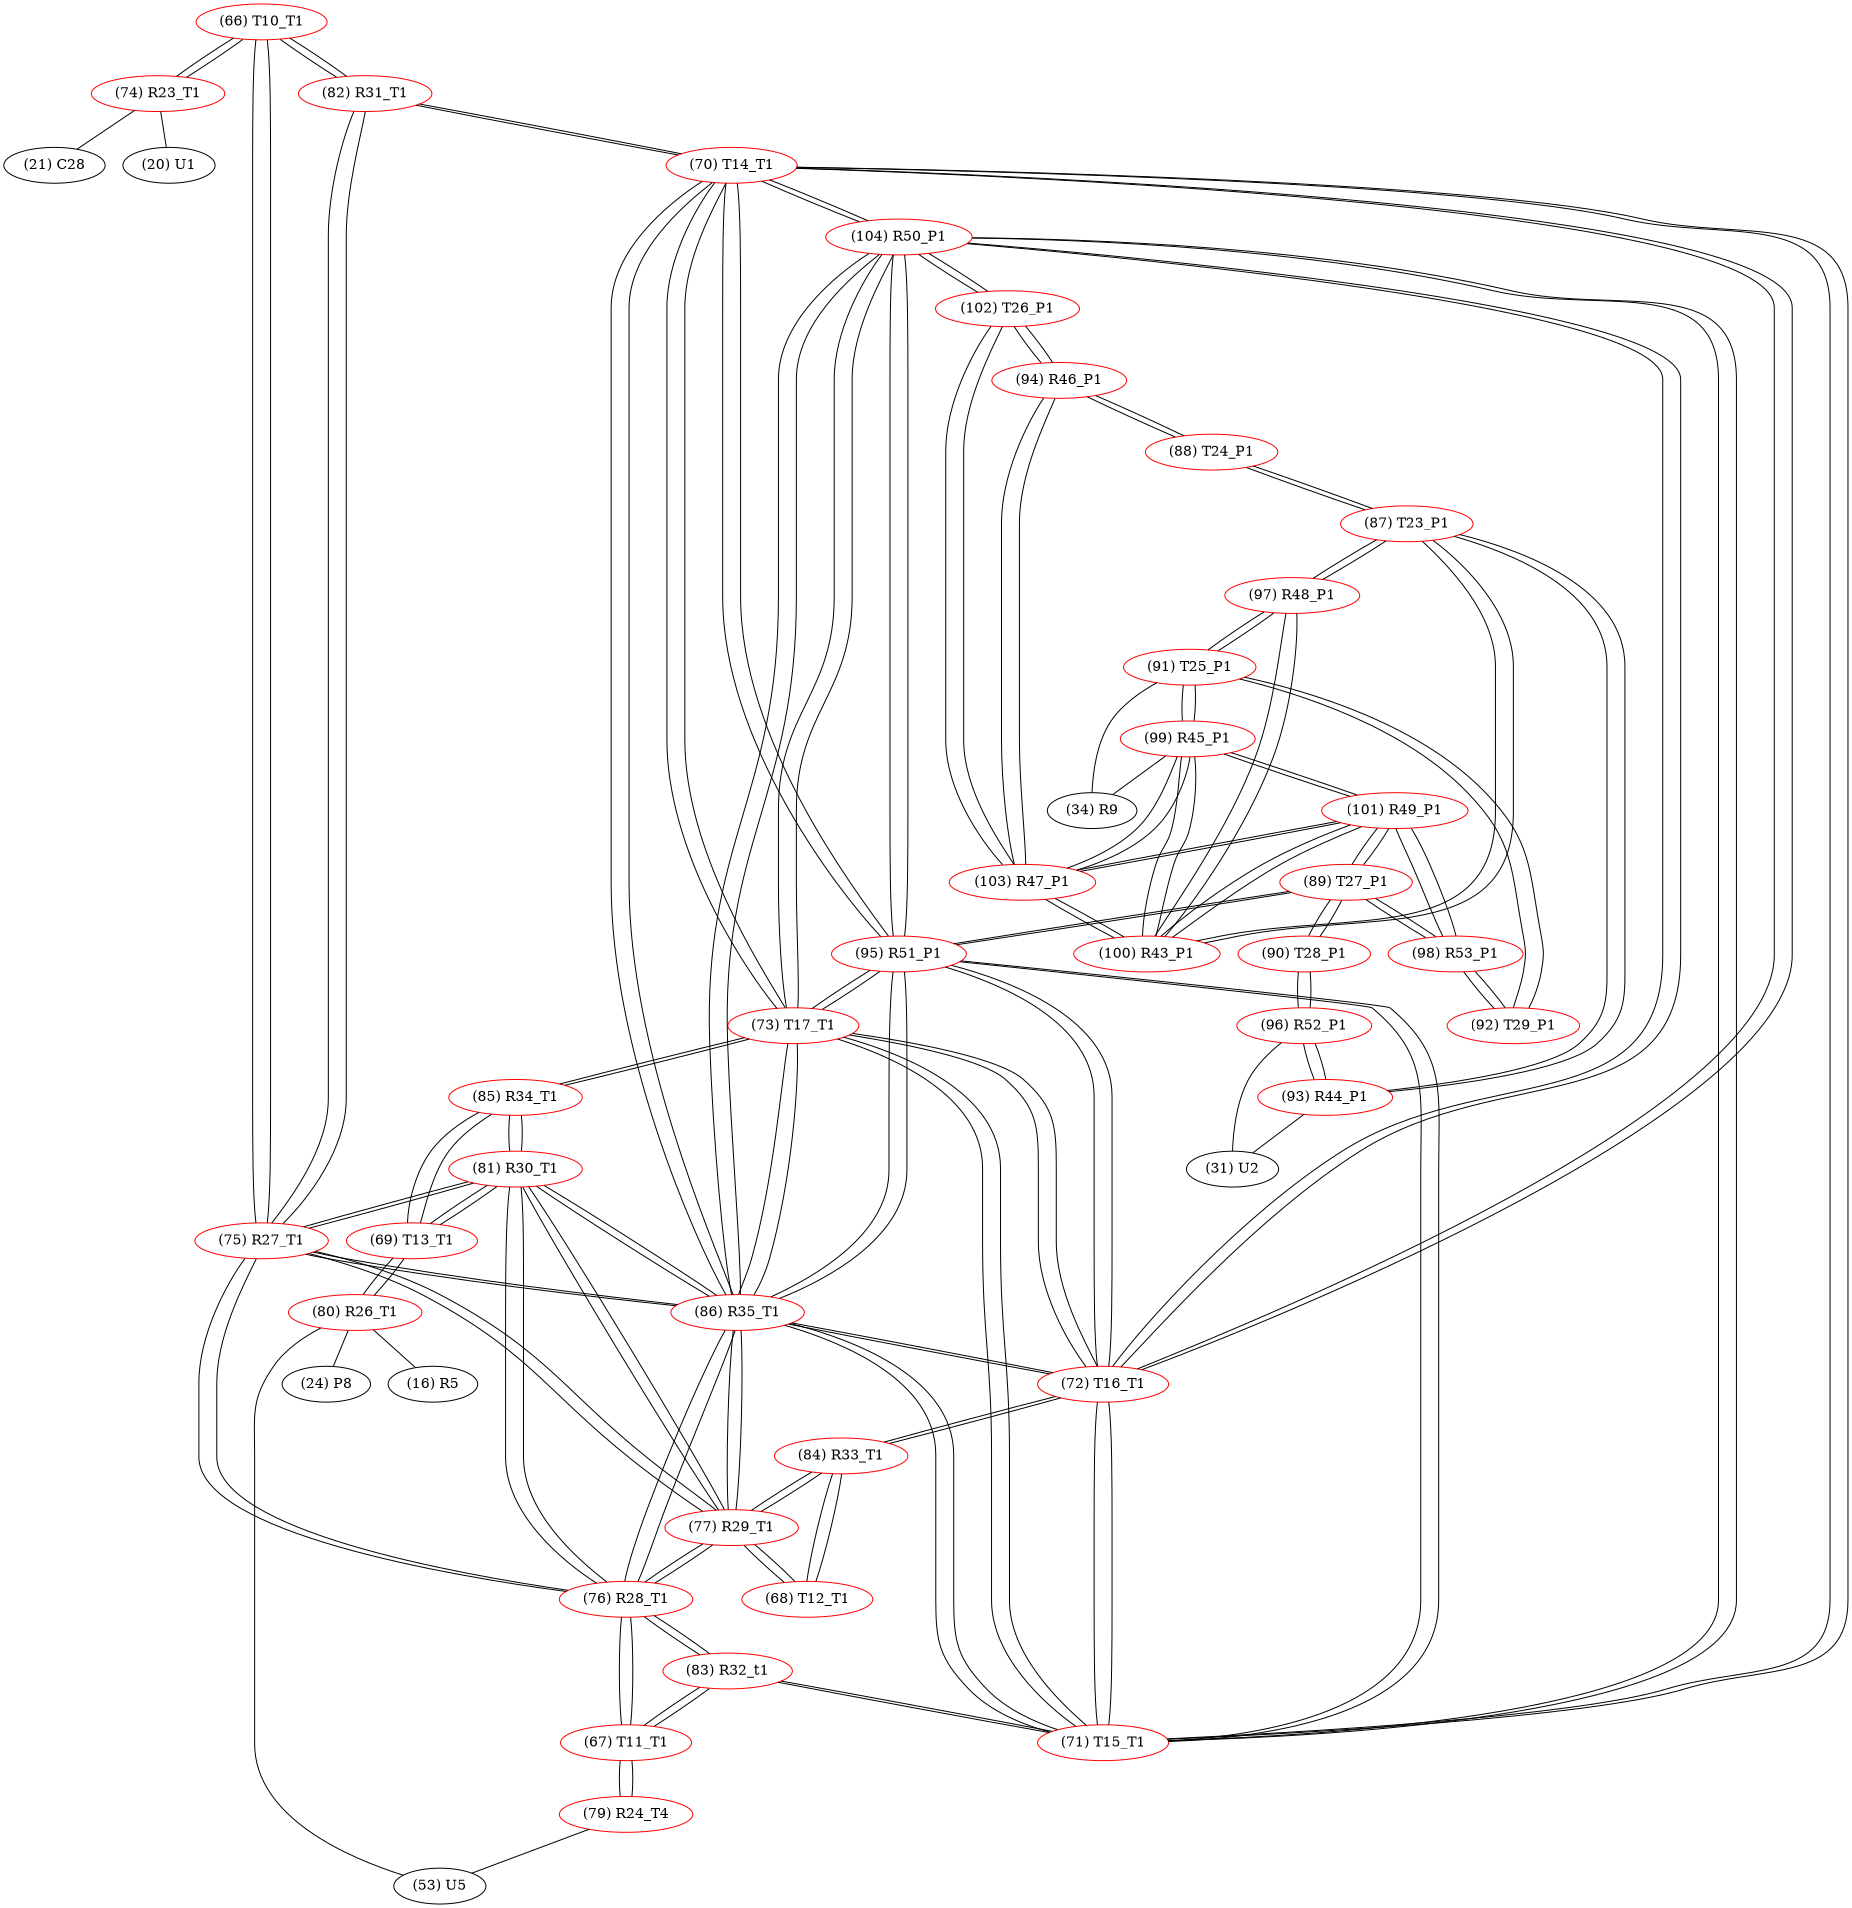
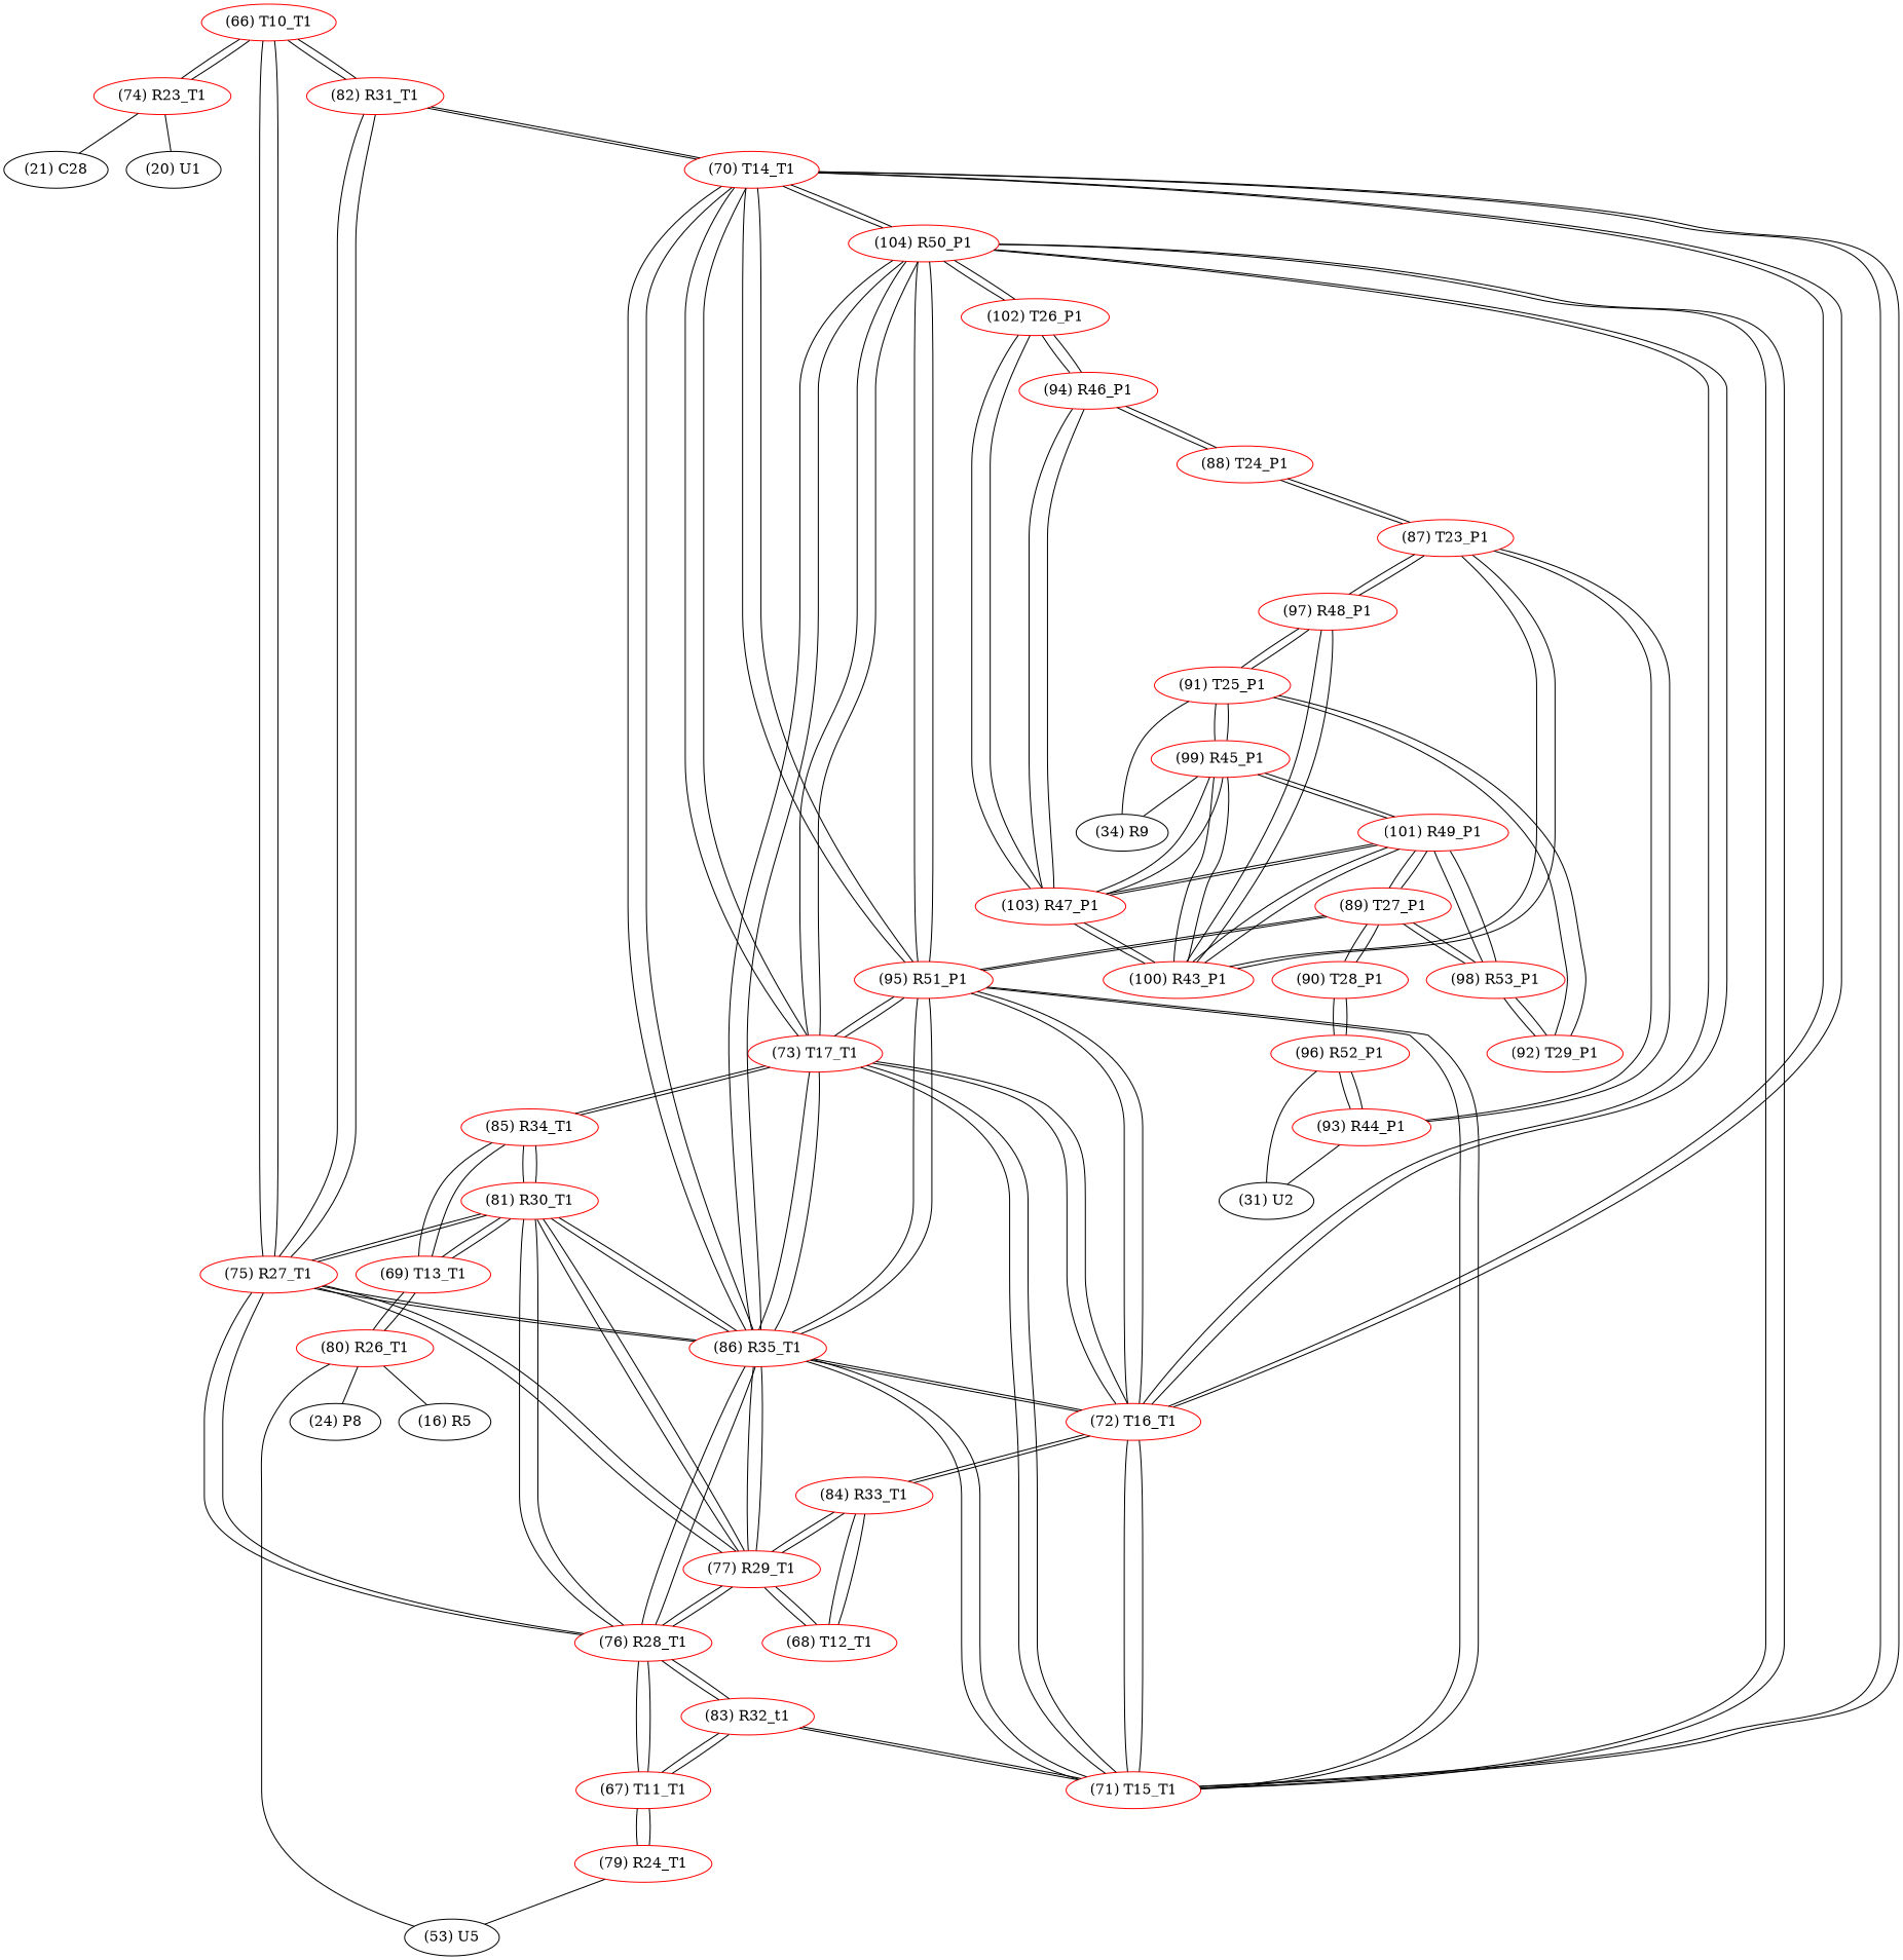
  graph {
    node [color=red]
    n1 [label="(66) T10_T1"]
    n2 [label="(74) R23_T1"]
    n3 [label="(82) R31_T1"]
    n4 [label="(75) R27_T1"]
    n5 [label="(20) U1" color=""]
    n6 [label="(21) C28" color=""]
    n7 [label="(70) T14_T1"]
    n8 [label="(76) R28_T1"]
    n9 [label="(77) R29_T1"]
    n10 [label="(81) R30_T1"]
    n11 [label="(86) R35_T1"]
    n12 [label="(71) T15_T1"]
    n13 [label="(72) T16_T1"]
    n14 [label="(73) T17_T1"]
    n15 [label="(95) R51_P1"]
    n16 [label="(104) R50_P1"]
    n17 [label="(67) T11_T1"]
    n18 [label="(83) R32_t1"]
    n19 [label="(68) T12_T1"]
    n20 [label="(84) R33_T1"]
    n21 [label="(69) T13_T1"]
    n22 [label="(85) R34_T1"]
-   n23 [label="(79) R24_T4"]
+   n23 [label="(79) R24_T1"]
    n24 [label="(53) U5" color=""]
    n25 [label="(31) U2" color=""]
    n26 [label="(80) R26_T1"]
    n27 [label="(16) R5" color=""]
    n28 [label="(24) P8" color=""]
    n29 [label="(89) T27_P1"]
    n30 [label="(102) T26_P1"]
    n31 [label="(101) R49_P1"]
    n32 [label="(90) T28_P1"]
    n33 [label="(98) R53_P1"]
    n34 [label="(103) R47_P1"]
    n35 [label="(94) R46_P1"]
    n36 [label="(87) T23_P1"]
    n37 [label="(97) R48_P1"]
    n38 [label="(100) R43_P1"]
    n39 [label="(88) T24_P1"]
    n40 [label="(93) R44_P1"]
    n41 [label="(91) T25_P1"]
    n42 [label="(99) R45_P1"]
    n43 [label="(96) R52_P1"]
    n44 [label="(92) T29_P1"]
    n45 [label="(34) R9" color=""]
    n1 -- n2
    n1 -- n3
    n1 -- n4
    n2 -- n1
    n2 -- n5
    n2 -- n6
    n3 -- n1
    n3 -- n4
    n3 -- n7
    n4 -- n1
    n4 -- n3
    n4 -- n8
    n4 -- n9
    n4 -- n10
    n4 -- n11
    n7 -- n3
    n7 -- n11
    n7 -- n12
    n7 -- n13
    n7 -- n14
    n7 -- n15
    n7 -- n16
    n8 -- n4
    n8 -- n9
    n8 -- n10
    n8 -- n11
    n8 -- n17
    n8 -- n18
    n9 -- n4
    n9 -- n8
    n9 -- n10
    n9 -- n11
    n9 -- n19
    n9 -- n20
    n10 -- n4
    n10 -- n8
    n10 -- n9
    n10 -- n11
    n10 -- n21
    n10 -- n22
    n11 -- n4
    n11 -- n7
    n11 -- n8
    n11 -- n9
    n11 -- n10
    n11 -- n12
    n11 -- n13
    n11 -- n14
    n11 -- n15
    n11 -- n16
    n12 -- n7
    n12 -- n11
    n12 -- n13
    n12 -- n14
    n12 -- n15
    n12 -- n16
    n12 -- n18
    n13 -- n7
    n13 -- n11
    n13 -- n12
    n13 -- n14
    n13 -- n15
    n13 -- n16
    n13 -- n20
    n14 -- n7
    n14 -- n11
    n14 -- n12
    n14 -- n13
    n14 -- n15
    n14 -- n16
    n14 -- n22
    n15 -- n7
    n15 -- n11
    n15 -- n12
    n15 -- n13
    n15 -- n14
    n15 -- n16
    n15 -- n29
    n16 -- n7
    n16 -- n11
    n16 -- n12
    n16 -- n13
    n16 -- n14
    n16 -- n15
    n16 -- n30
    n17 -- n8
    n17 -- n18
    n17 -- n23
    n18 -- n8
    n18 -- n12
    n18 -- n17
    n19 -- n9
    n19 -- n20
    n20 -- n9
    n20 -- n13
    n20 -- n19
    n21 -- n10
    n21 -- n22
    n21 -- n26
    n22 -- n10
    n22 -- n14
    n22 -- n21
    n23 -- n17
    n23 -- n24
    n26 -- n21
    n26 -- n24
    n26 -- n27
    n26 -- n28
    n29 -- n15
    n29 -- n31
    n29 -- n32
    n29 -- n33
    n30 -- n16
    n30 -- n34
    n30 -- n35
    n31 -- n29
    n31 -- n33
    n31 -- n34
    n31 -- n38
    n31 -- n42
    n32 -- n29
    n32 -- n43
    n33 -- n29
    n33 -- n31
    n33 -- n44
    n34 -- n30
    n34 -- n31
    n34 -- n35
    n34 -- n38
    n34 -- n42
    n35 -- n30
    n35 -- n34
    n35 -- n39
    n36 -- n37
    n36 -- n38
    n36 -- n39
    n36 -- n40
    n37 -- n36
    n37 -- n38
    n37 -- n41
    n38 -- n31
    n38 -- n34
    n38 -- n36
    n38 -- n37
    n38 -- n42
    n39 -- n35
    n39 -- n36
    n40 -- n25
    n40 -- n36
    n40 -- n43
    n41 -- n37
    n41 -- n42
    n41 -- n44
    n41 -- n45
    n42 -- n31
    n42 -- n34
    n42 -- n38
    n42 -- n41
    n42 -- n45
    n43 -- n25
    n43 -- n32
    n43 -- n40
    n44 -- n33
    n44 -- n41
  }
